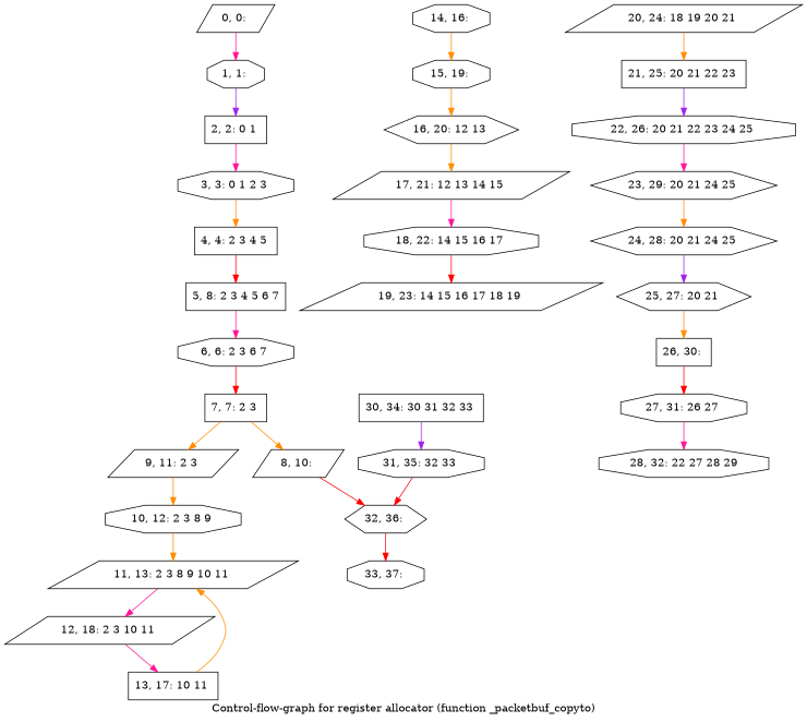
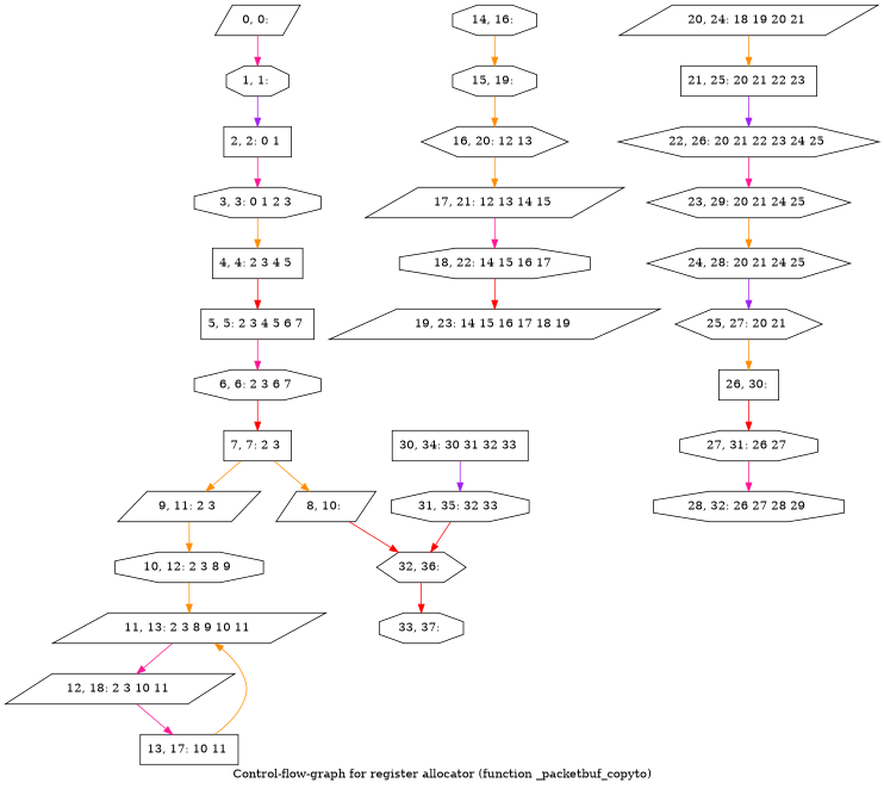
  digraph {
    label="Control-flow-graph for register allocator (function _packetbuf_copyto)"
    node [shape=octagon]
    edge [color=darkorange]
    n1 [label="0, 0: " shape=parallelogram]
    n2 [label="1, 1: "]
    n3 [label="2, 2: 0 1 " shape=box]
    n4 [label="3, 3: 0 1 2 3 "]
    n5 [label="4, 4: 2 3 4 5 " shape=box]
-   n6 [label="5, 8: 2 3 4 5 6 7" shape=box]
+   n6 [label="5, 5: 2 3 4 5 6 7 " shape=box]
    n7 [label="6, 6: 2 3 6 7 "]
    n8 [label="7, 7: 2 3 " shape=box]
    n9 [label="8, 10: " shape=parallelogram]
    n10 [label="9, 11: 2 3 " shape=parallelogram]
    n11 [label="32, 36: " shape=hexagon]
    n12 [label="10, 12: 2 3 8 9 "]
    n13 [label="33, 37: "]
    n14 [label="11, 13: 2 3 8 9 10 11 " shape=parallelogram]
    n15 [label="12, 18: 2 3 10 11 " shape=parallelogram]
    n16 [label="13, 17: 10 11 " shape=box]
    n17 [label="14, 16: "]
    n18 [label="15, 19: "]
    n19 [label="16, 20: 12 13 " shape=hexagon]
    n20 [label="17, 21: 12 13 14 15 " shape=parallelogram]
    n21 [label="18, 22: 14 15 16 17 "]
    n22 [label="19, 23: 14 15 16 17 18 19 " shape=parallelogram]
    n23 [label="20, 24: 18 19 20 21 " shape=parallelogram]
    n24 [label="21, 25: 20 21 22 23 " shape=box]
-   n25 [label="22, 26: 20 21 22 23 24 25 "]
+   n25 [label="22, 26: 20 21 22 23 24 25 " shape=hexagon]
    n26 [label="23, 29: 20 21 24 25 " shape=hexagon]
    n27 [label="24, 28: 20 21 24 25 " shape=hexagon]
    n28 [label="25, 27: 20 21 " shape=hexagon]
    n29 [label="26, 30: " shape=box]
    n30 [label="27, 31: 26 27 "]
-   n31 [label="28, 32: 22 27 28 29"]
+   n31 [label="28, 32: 26 27 28 29 "]
    n32 [label="30, 34: 30 31 32 33 " shape=box]
    n33 [label="31, 35: 32 33 "]
    n1 -> n2 [color=deeppink]
    n2 -> n3 [color=purple]
    n3 -> n4 [color=deeppink]
    n4 -> n5
    n5 -> n6 [color=red]
    n6 -> n7 [color=deeppink]
    n7 -> n8 [color=red]
    n8 -> n9
    n8 -> n10
    n9 -> n11 [color=red]
    n10 -> n12
    n11 -> n13 [color=red]
    n12 -> n14
    n14 -> n15 [color=deeppink]
    n15 -> n16 [color=deeppink]
    n16 -> n14
    n17 -> n18
    n18 -> n19
    n19 -> n20
    n20 -> n21 [color=deeppink]
    n21 -> n22 [color=red]
    n23 -> n24
    n24 -> n25 [color=purple]
    n25 -> n26 [color=deeppink]
    n26 -> n27
    n27 -> n28 [color=purple]
    n28 -> n29
    n29 -> n30 [color=red]
    n30 -> n31 [color=deeppink]
    n32 -> n33 [color=purple]
    n33 -> n11 [color=red]
  }
